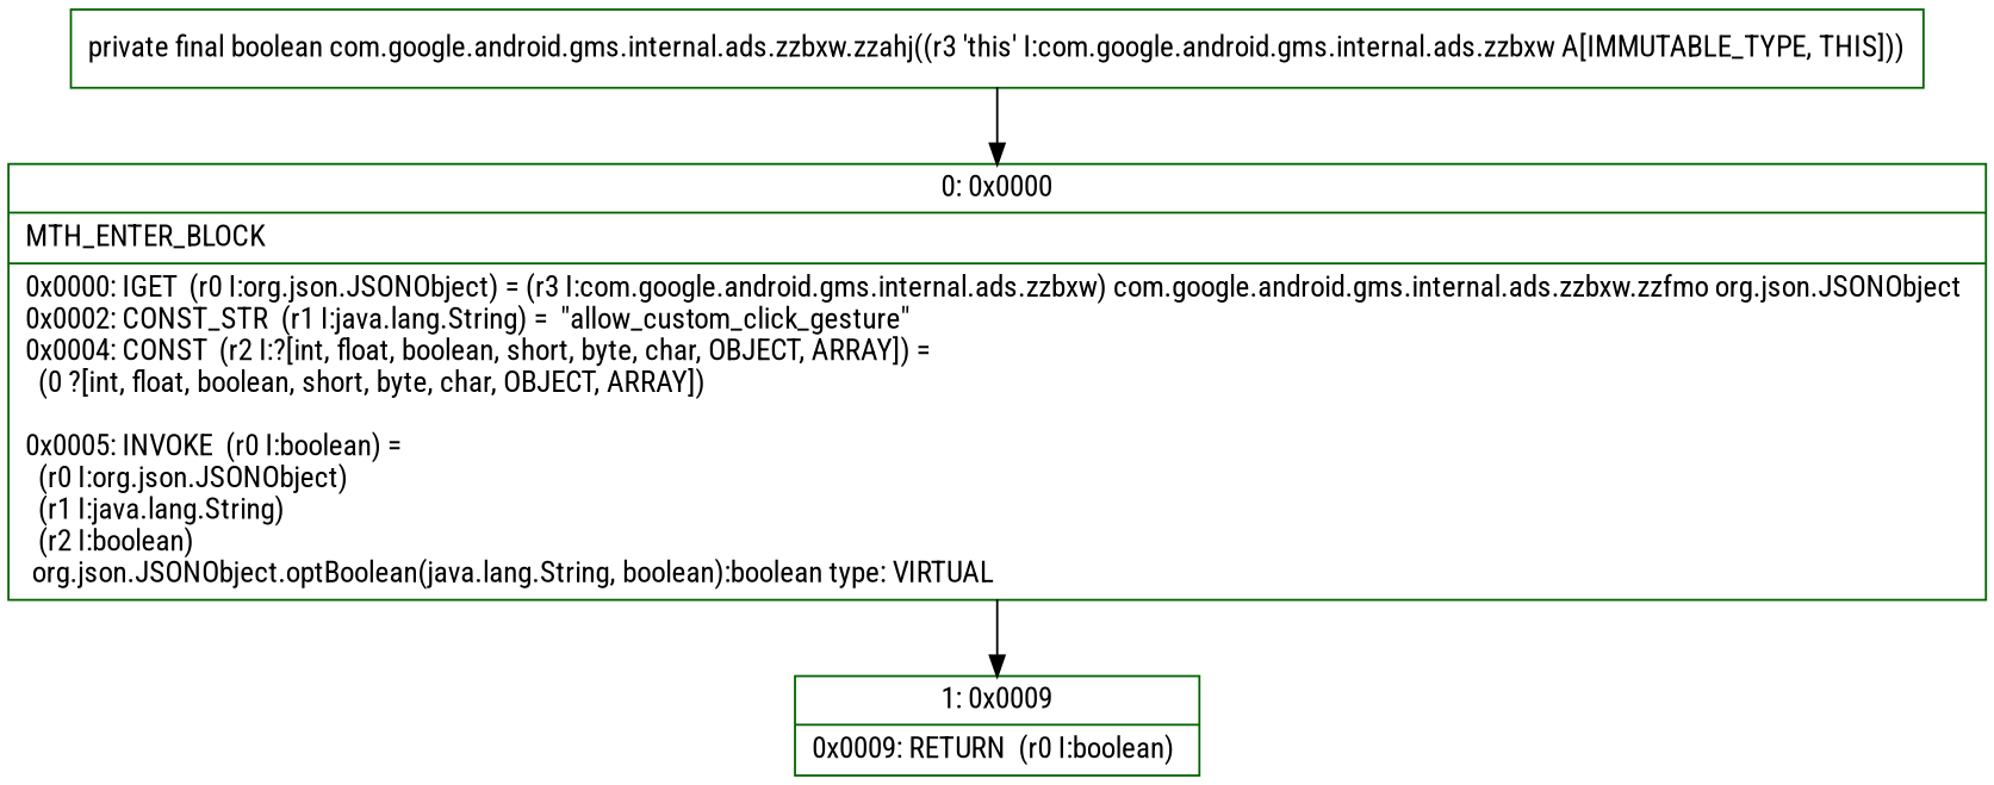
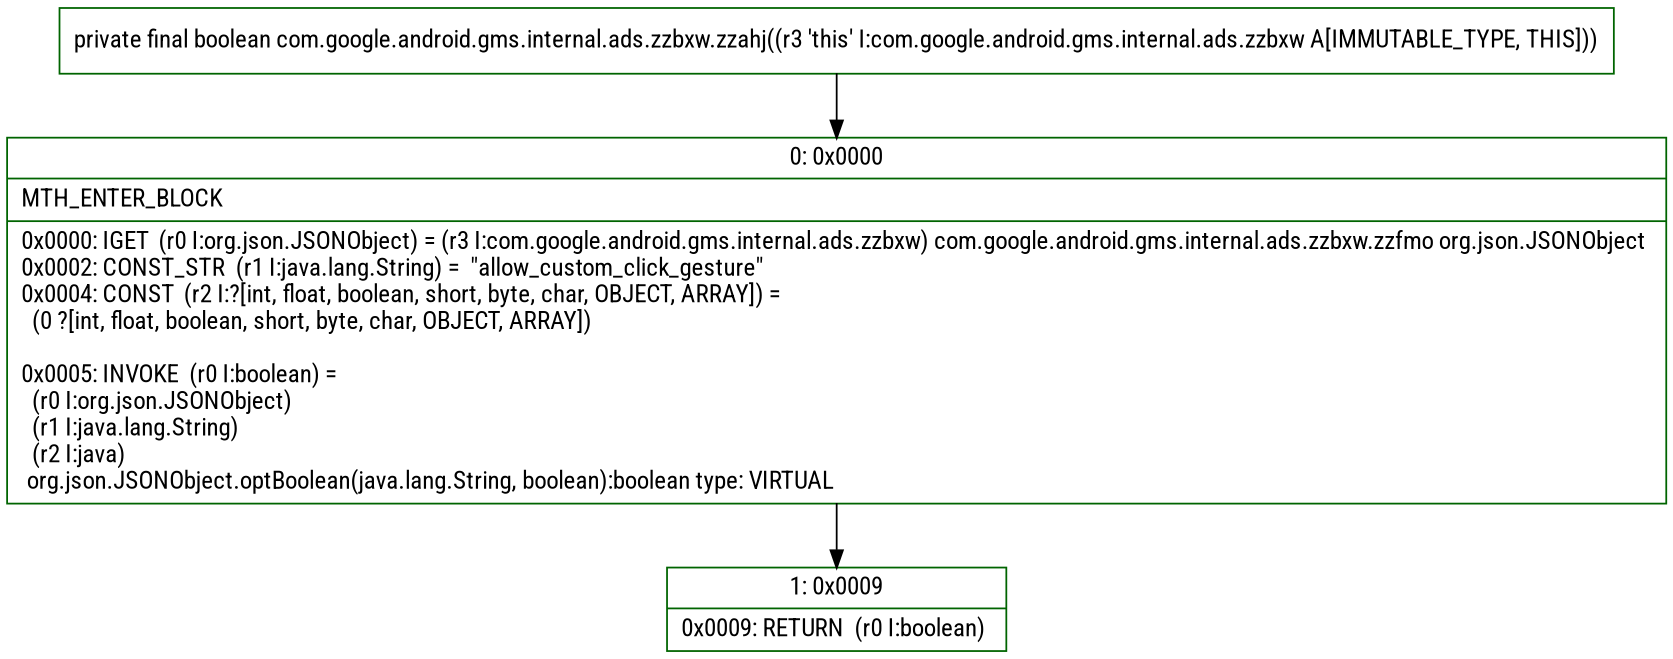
  digraph {
    fontname="Roboto Condensed"
    node [shape=record color=darkgreen fontname="Roboto Condensed"]
    edge [fontname="Roboto Condensed"]
-   n1 [label="{0\:\ 0x0000|MTH_ENTER_BLOCK\l|0x0000: IGET  (r0 I:org.json.JSONObject) = (r3 I:com.google.android.gms.internal.ads.zzbxw) com.google.android.gms.internal.ads.zzbxw.zzfmo org.json.JSONObject \l0x0002: CONST_STR  (r1 I:java.lang.String) =  \"allow_custom_click_gesture\" \l0x0004: CONST  (r2 I:?[int, float, boolean, short, byte, char, OBJECT, ARRAY]) = \l  (0 ?[int, float, boolean, short, byte, char, OBJECT, ARRAY])\l \l0x0005: INVOKE  (r0 I:boolean) = \l  (r0 I:org.json.JSONObject)\l  (r1 I:java.lang.String)\l  (r2 I:boolean)\l org.json.JSONObject.optBoolean(java.lang.String, boolean):boolean type: VIRTUAL \l}"]
+   n1 [label="{0\:\ 0x0000|MTH_ENTER_BLOCK\l|0x0000: IGET  (r0 I:org.json.JSONObject) = (r3 I:com.google.android.gms.internal.ads.zzbxw) com.google.android.gms.internal.ads.zzbxw.zzfmo org.json.JSONObject \l0x0002: CONST_STR  (r1 I:java.lang.String) =  \"allow_custom_click_gesture\" \l0x0004: CONST  (r2 I:?[int, float, boolean, short, byte, char, OBJECT, ARRAY]) = \l  (0 ?[int, float, boolean, short, byte, char, OBJECT, ARRAY])\l \l0x0005: INVOKE  (r0 I:boolean) = \l  (r0 I:org.json.JSONObject)\l  (r1 I:java.lang.String)\l  (r2 I:java)\l org.json.JSONObject.optBoolean(java.lang.String, boolean):boolean type: VIRTUAL \l}"]
    n2 [label="{1\:\ 0x0009|0x0009: RETURN  (r0 I:boolean) \l}"]
    n3 [label="{private final boolean com.google.android.gms.internal.ads.zzbxw.zzahj((r3 'this' I:com.google.android.gms.internal.ads.zzbxw A[IMMUTABLE_TYPE, THIS])) }"]
    n1 -> n2
    n3 -> n1
  }
